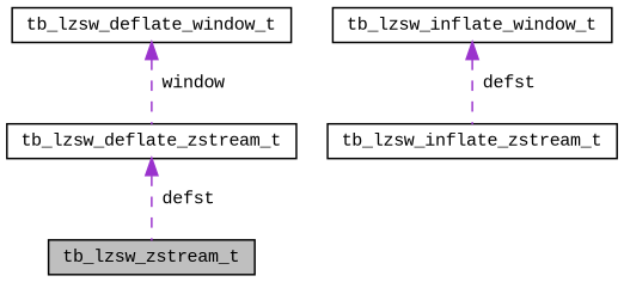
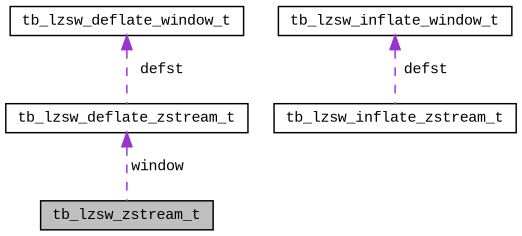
  digraph {
    node [color=black fillcolor=white fontname=CourierNew fontsize=10 shape=record style=filled]
    edge [color=darkorchid3 dir=back fontname=CourierNew fontsize=10 labelfontname=CourierNew labelfontsize=10 style=dashed]
    n1 [fillcolor=grey75 fontcolor=black height=0.2 label=tb_lzsw_zstream_t width=0.4]
    n2 [height=0.2 label=tb_lzsw_deflate_zstream_t width=0.4]
    n3 [height=0.2 label=tb_lzsw_deflate_window_t width=0.4]
    n4 [height=0.2 label=tb_lzsw_inflate_zstream_t width=0.4]
    n5 [height=0.2 label=tb_lzsw_inflate_window_t width=0.4]
-   n2 -> n1 [label=" defst"]
-   n3 -> n2 [label=" window"]
+   n2 -> n1 [label=" window"]
+   n3 -> n2 [label=" defst"]
    n5 -> n4 [label=" defst"]
  }
